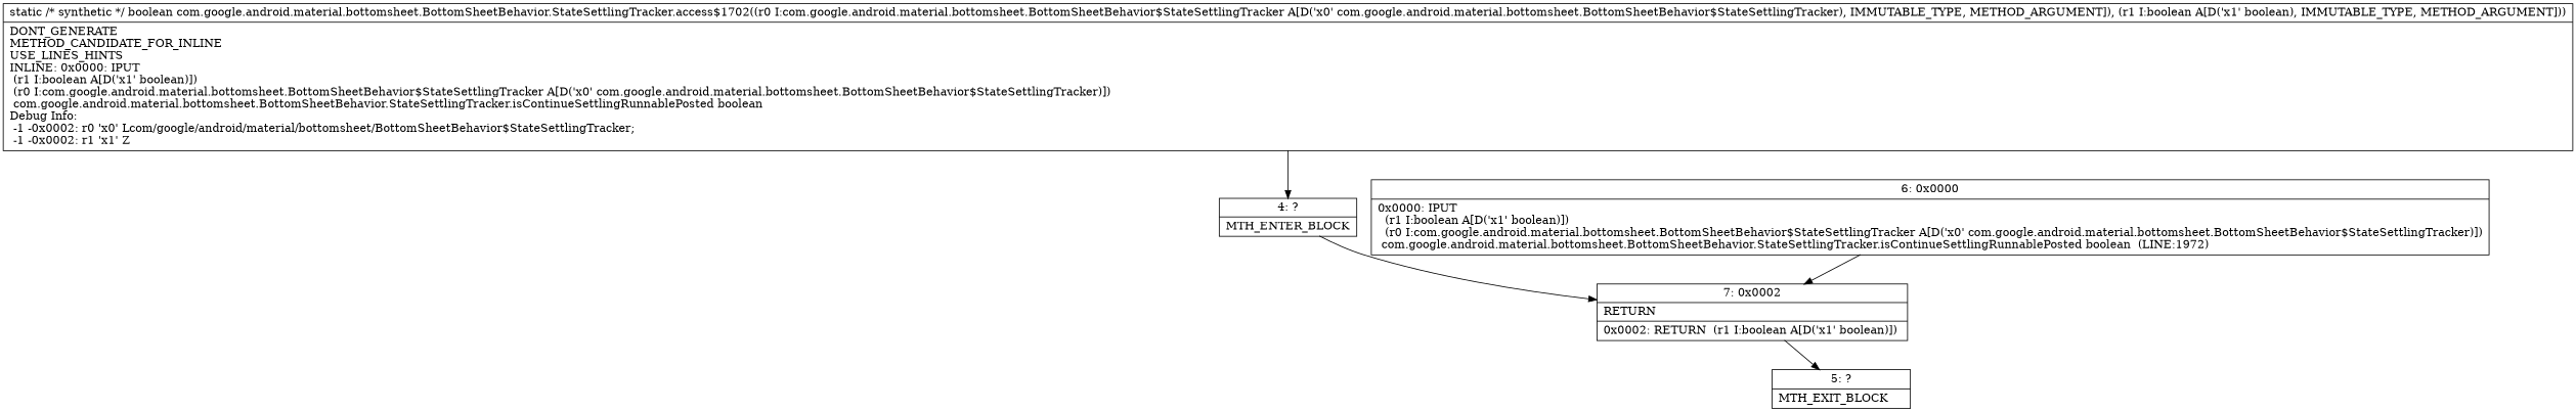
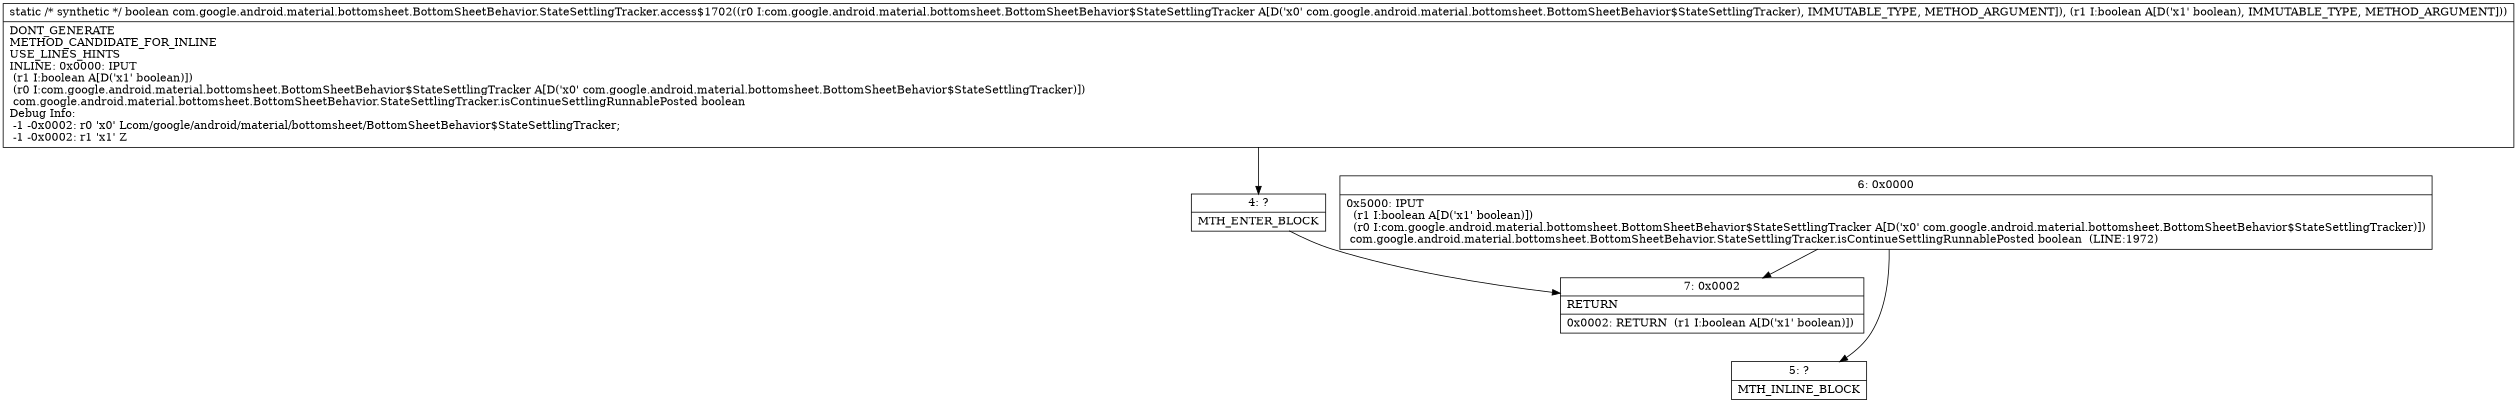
  digraph {
    node [shape=record]
    n1 [label="{4\:\ ?|MTH_ENTER_BLOCK\l}"]
    n2 [label="{7\:\ 0x0002|RETURN\l|0x0002: RETURN  (r1 I:boolean A[D('x1' boolean)]) \l}"]
-   n3 [label="{6\:\ 0x0000|0x0000: IPUT  \l  (r1 I:boolean A[D('x1' boolean)])\l  (r0 I:com.google.android.material.bottomsheet.BottomSheetBehavior$StateSettlingTracker A[D('x0' com.google.android.material.bottomsheet.BottomSheetBehavior$StateSettlingTracker)])\l com.google.android.material.bottomsheet.BottomSheetBehavior.StateSettlingTracker.isContinueSettlingRunnablePosted boolean  (LINE:1972)\l}"]
-   n4 [label="{5\:\ ?|MTH_EXIT_BLOCK\l}"]
+   n3 [label="{6\:\ 0x0000|0x5000: IPUT  \l  (r1 I:boolean A[D('x1' boolean)])\l  (r0 I:com.google.android.material.bottomsheet.BottomSheetBehavior$StateSettlingTracker A[D('x0' com.google.android.material.bottomsheet.BottomSheetBehavior$StateSettlingTracker)])\l com.google.android.material.bottomsheet.BottomSheetBehavior.StateSettlingTracker.isContinueSettlingRunnablePosted boolean  (LINE:1972)\l}"]
+   n4 [label="{5\:\ ?|MTH_INLINE_BLOCK\l}"]
    n5 [label="{static \/* synthetic *\/ boolean com.google.android.material.bottomsheet.BottomSheetBehavior.StateSettlingTracker.access$1702((r0 I:com.google.android.material.bottomsheet.BottomSheetBehavior$StateSettlingTracker A[D('x0' com.google.android.material.bottomsheet.BottomSheetBehavior$StateSettlingTracker), IMMUTABLE_TYPE, METHOD_ARGUMENT]), (r1 I:boolean A[D('x1' boolean), IMMUTABLE_TYPE, METHOD_ARGUMENT]))  | DONT_GENERATE\lMETHOD_CANDIDATE_FOR_INLINE\lUSE_LINES_HINTS\lINLINE: 0x0000: IPUT  \l  (r1 I:boolean A[D('x1' boolean)])\l  (r0 I:com.google.android.material.bottomsheet.BottomSheetBehavior$StateSettlingTracker A[D('x0' com.google.android.material.bottomsheet.BottomSheetBehavior$StateSettlingTracker)])\l com.google.android.material.bottomsheet.BottomSheetBehavior.StateSettlingTracker.isContinueSettlingRunnablePosted boolean\lDebug Info:\l  \-1 \-0x0002: r0 'x0' Lcom\/google\/android\/material\/bottomsheet\/BottomSheetBehavior$StateSettlingTracker;\l  \-1 \-0x0002: r1 'x1' Z\l}"]
    n1 -> n2
-   n2 -> n4
+   n3 -> n4
    n3 -> n2
    n5 -> n1
  }
